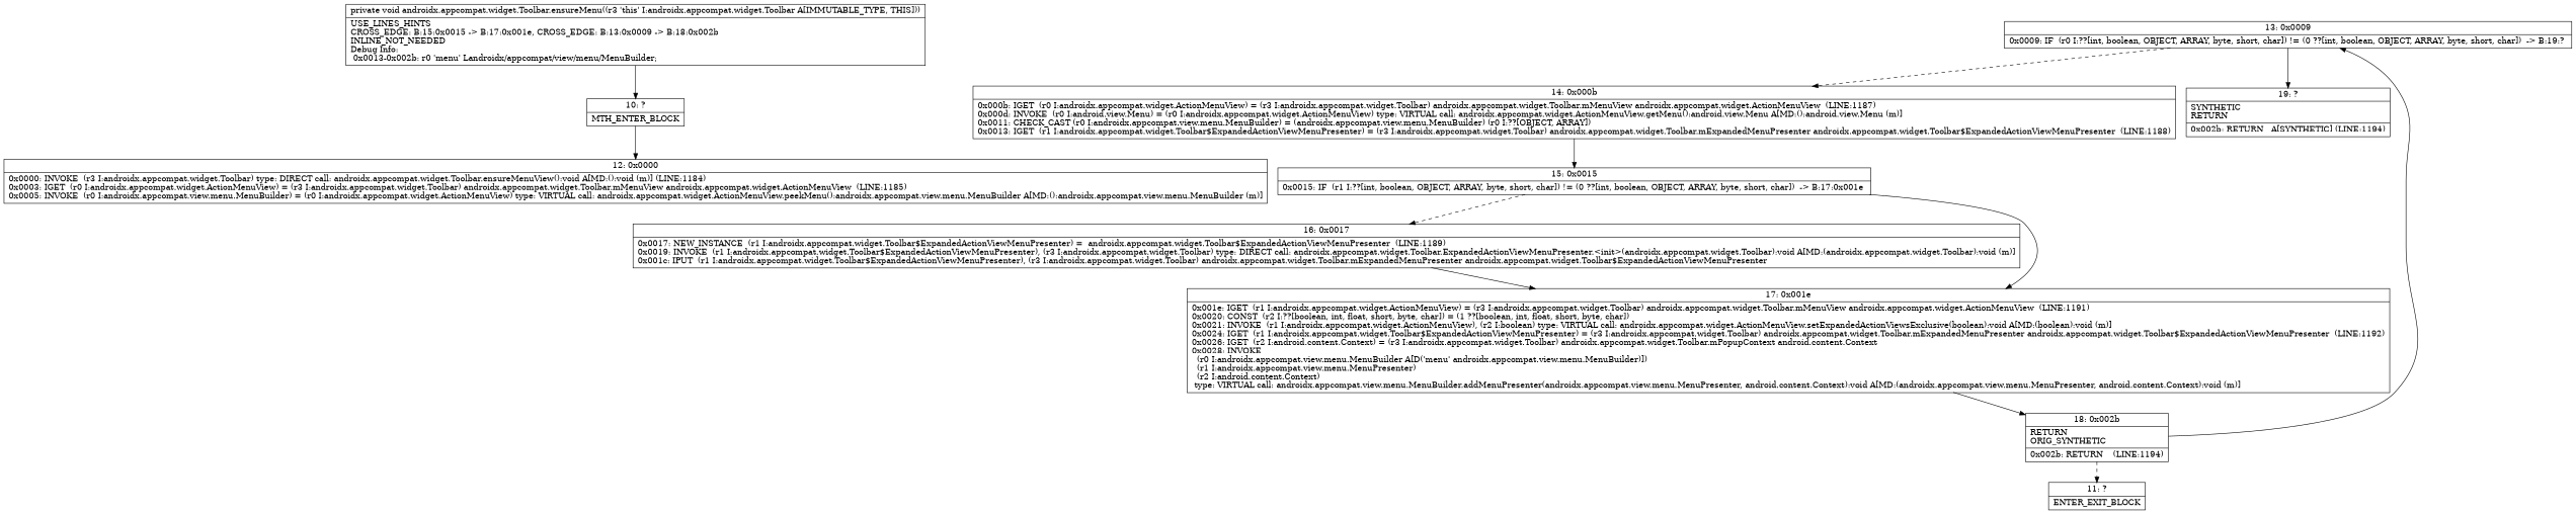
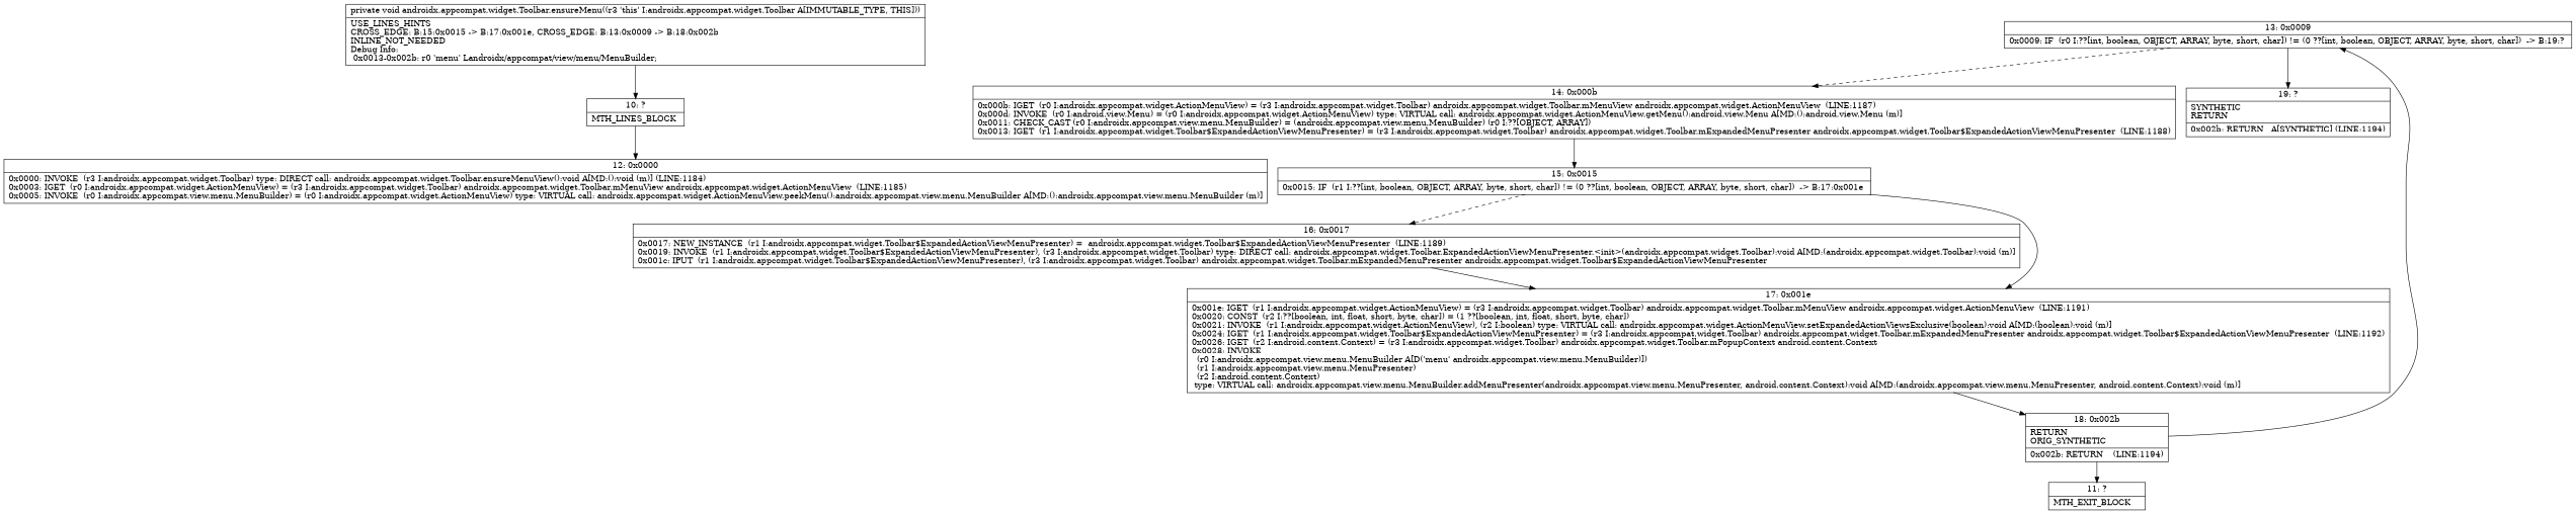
  digraph {
    node [shape=record]
-   n1 [label="{10\:\ ?|MTH_ENTER_BLOCK\l}"]
+   n1 [label="{10\:\ ?|MTH_LINES_BLOCK\l}"]
    n2 [label="{12\:\ 0x0000|0x0000: INVOKE  (r3 I:androidx.appcompat.widget.Toolbar) type: DIRECT call: androidx.appcompat.widget.Toolbar.ensureMenuView():void A[MD:():void (m)] (LINE:1184)\l0x0003: IGET  (r0 I:androidx.appcompat.widget.ActionMenuView) = (r3 I:androidx.appcompat.widget.Toolbar) androidx.appcompat.widget.Toolbar.mMenuView androidx.appcompat.widget.ActionMenuView  (LINE:1185)\l0x0005: INVOKE  (r0 I:androidx.appcompat.view.menu.MenuBuilder) = (r0 I:androidx.appcompat.widget.ActionMenuView) type: VIRTUAL call: androidx.appcompat.widget.ActionMenuView.peekMenu():androidx.appcompat.view.menu.MenuBuilder A[MD:():androidx.appcompat.view.menu.MenuBuilder (m)]\l}"]
    n3 [label="{13\:\ 0x0009|0x0009: IF  (r0 I:??[int, boolean, OBJECT, ARRAY, byte, short, char]) != (0 ??[int, boolean, OBJECT, ARRAY, byte, short, char])  \-\> B:19:? \l}"]
    n4 [label="{14\:\ 0x000b|0x000b: IGET  (r0 I:androidx.appcompat.widget.ActionMenuView) = (r3 I:androidx.appcompat.widget.Toolbar) androidx.appcompat.widget.Toolbar.mMenuView androidx.appcompat.widget.ActionMenuView  (LINE:1187)\l0x000d: INVOKE  (r0 I:android.view.Menu) = (r0 I:androidx.appcompat.widget.ActionMenuView) type: VIRTUAL call: androidx.appcompat.widget.ActionMenuView.getMenu():android.view.Menu A[MD:():android.view.Menu (m)]\l0x0011: CHECK_CAST (r0 I:androidx.appcompat.view.menu.MenuBuilder) = (androidx.appcompat.view.menu.MenuBuilder) (r0 I:??[OBJECT, ARRAY]) \l0x0013: IGET  (r1 I:androidx.appcompat.widget.Toolbar$ExpandedActionViewMenuPresenter) = (r3 I:androidx.appcompat.widget.Toolbar) androidx.appcompat.widget.Toolbar.mExpandedMenuPresenter androidx.appcompat.widget.Toolbar$ExpandedActionViewMenuPresenter  (LINE:1188)\l}"]
    n5 [label="{19\:\ ?|SYNTHETIC\lRETURN\l|0x002b: RETURN   A[SYNTHETIC] (LINE:1194)\l}"]
    n6 [label="{15\:\ 0x0015|0x0015: IF  (r1 I:??[int, boolean, OBJECT, ARRAY, byte, short, char]) != (0 ??[int, boolean, OBJECT, ARRAY, byte, short, char])  \-\> B:17:0x001e \l}"]
    n7 [label="{16\:\ 0x0017|0x0017: NEW_INSTANCE  (r1 I:androidx.appcompat.widget.Toolbar$ExpandedActionViewMenuPresenter) =  androidx.appcompat.widget.Toolbar$ExpandedActionViewMenuPresenter  (LINE:1189)\l0x0019: INVOKE  (r1 I:androidx.appcompat.widget.Toolbar$ExpandedActionViewMenuPresenter), (r3 I:androidx.appcompat.widget.Toolbar) type: DIRECT call: androidx.appcompat.widget.Toolbar.ExpandedActionViewMenuPresenter.\<init\>(androidx.appcompat.widget.Toolbar):void A[MD:(androidx.appcompat.widget.Toolbar):void (m)]\l0x001c: IPUT  (r1 I:androidx.appcompat.widget.Toolbar$ExpandedActionViewMenuPresenter), (r3 I:androidx.appcompat.widget.Toolbar) androidx.appcompat.widget.Toolbar.mExpandedMenuPresenter androidx.appcompat.widget.Toolbar$ExpandedActionViewMenuPresenter \l}"]
    n8 [label="{17\:\ 0x001e|0x001e: IGET  (r1 I:androidx.appcompat.widget.ActionMenuView) = (r3 I:androidx.appcompat.widget.Toolbar) androidx.appcompat.widget.Toolbar.mMenuView androidx.appcompat.widget.ActionMenuView  (LINE:1191)\l0x0020: CONST  (r2 I:??[boolean, int, float, short, byte, char]) = (1 ??[boolean, int, float, short, byte, char]) \l0x0021: INVOKE  (r1 I:androidx.appcompat.widget.ActionMenuView), (r2 I:boolean) type: VIRTUAL call: androidx.appcompat.widget.ActionMenuView.setExpandedActionViewsExclusive(boolean):void A[MD:(boolean):void (m)]\l0x0024: IGET  (r1 I:androidx.appcompat.widget.Toolbar$ExpandedActionViewMenuPresenter) = (r3 I:androidx.appcompat.widget.Toolbar) androidx.appcompat.widget.Toolbar.mExpandedMenuPresenter androidx.appcompat.widget.Toolbar$ExpandedActionViewMenuPresenter  (LINE:1192)\l0x0026: IGET  (r2 I:android.content.Context) = (r3 I:androidx.appcompat.widget.Toolbar) androidx.appcompat.widget.Toolbar.mPopupContext android.content.Context \l0x0028: INVOKE  \l  (r0 I:androidx.appcompat.view.menu.MenuBuilder A[D('menu' androidx.appcompat.view.menu.MenuBuilder)])\l  (r1 I:androidx.appcompat.view.menu.MenuPresenter)\l  (r2 I:android.content.Context)\l type: VIRTUAL call: androidx.appcompat.view.menu.MenuBuilder.addMenuPresenter(androidx.appcompat.view.menu.MenuPresenter, android.content.Context):void A[MD:(androidx.appcompat.view.menu.MenuPresenter, android.content.Context):void (m)]\l}"]
    n9 [label="{18\:\ 0x002b|RETURN\lORIG_SYNTHETIC\l|0x002b: RETURN    (LINE:1194)\l}"]
-   n10 [label="{11\:\ ?|ENTER_EXIT_BLOCK\l}"]
+   n10 [label="{11\:\ ?|MTH_EXIT_BLOCK\l}"]
    n11 [label="{private void androidx.appcompat.widget.Toolbar.ensureMenu((r3 'this' I:androidx.appcompat.widget.Toolbar A[IMMUTABLE_TYPE, THIS]))  | USE_LINES_HINTS\lCROSS_EDGE: B:15:0x0015 \-\> B:17:0x001e, CROSS_EDGE: B:13:0x0009 \-\> B:18:0x002b\lINLINE_NOT_NEEDED\lDebug Info:\l  0x0013\-0x002b: r0 'menu' Landroidx\/appcompat\/view\/menu\/MenuBuilder;\l}"]
    n1 -> n2
    n3 -> n4 [style=dashed]
    n3 -> n5
    n4 -> n6
    n6 -> n7 [style=dashed]
    n6 -> n8
    n7 -> n8
    n8 -> n9
    n9 -> n3
-   n9 -> n10 [style=dashed]
+   n9 -> n10
    n11 -> n1
  }
